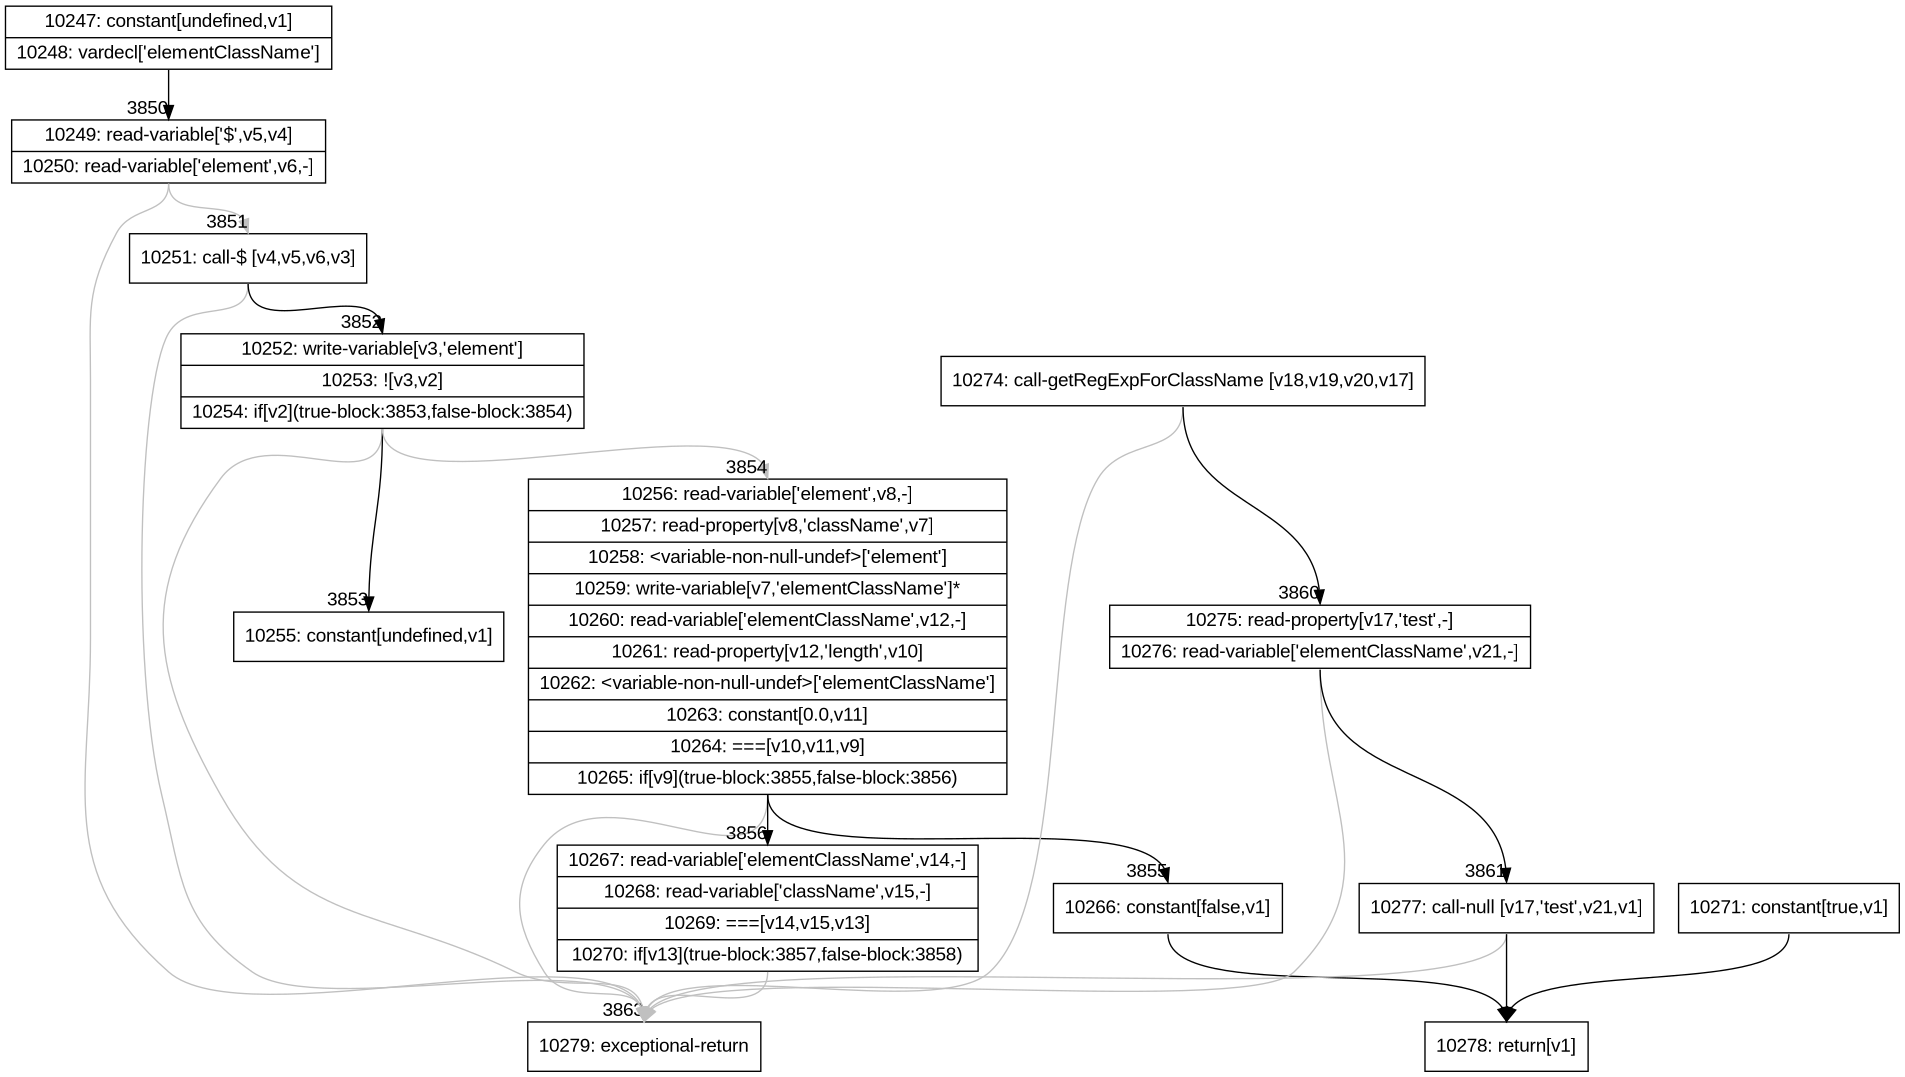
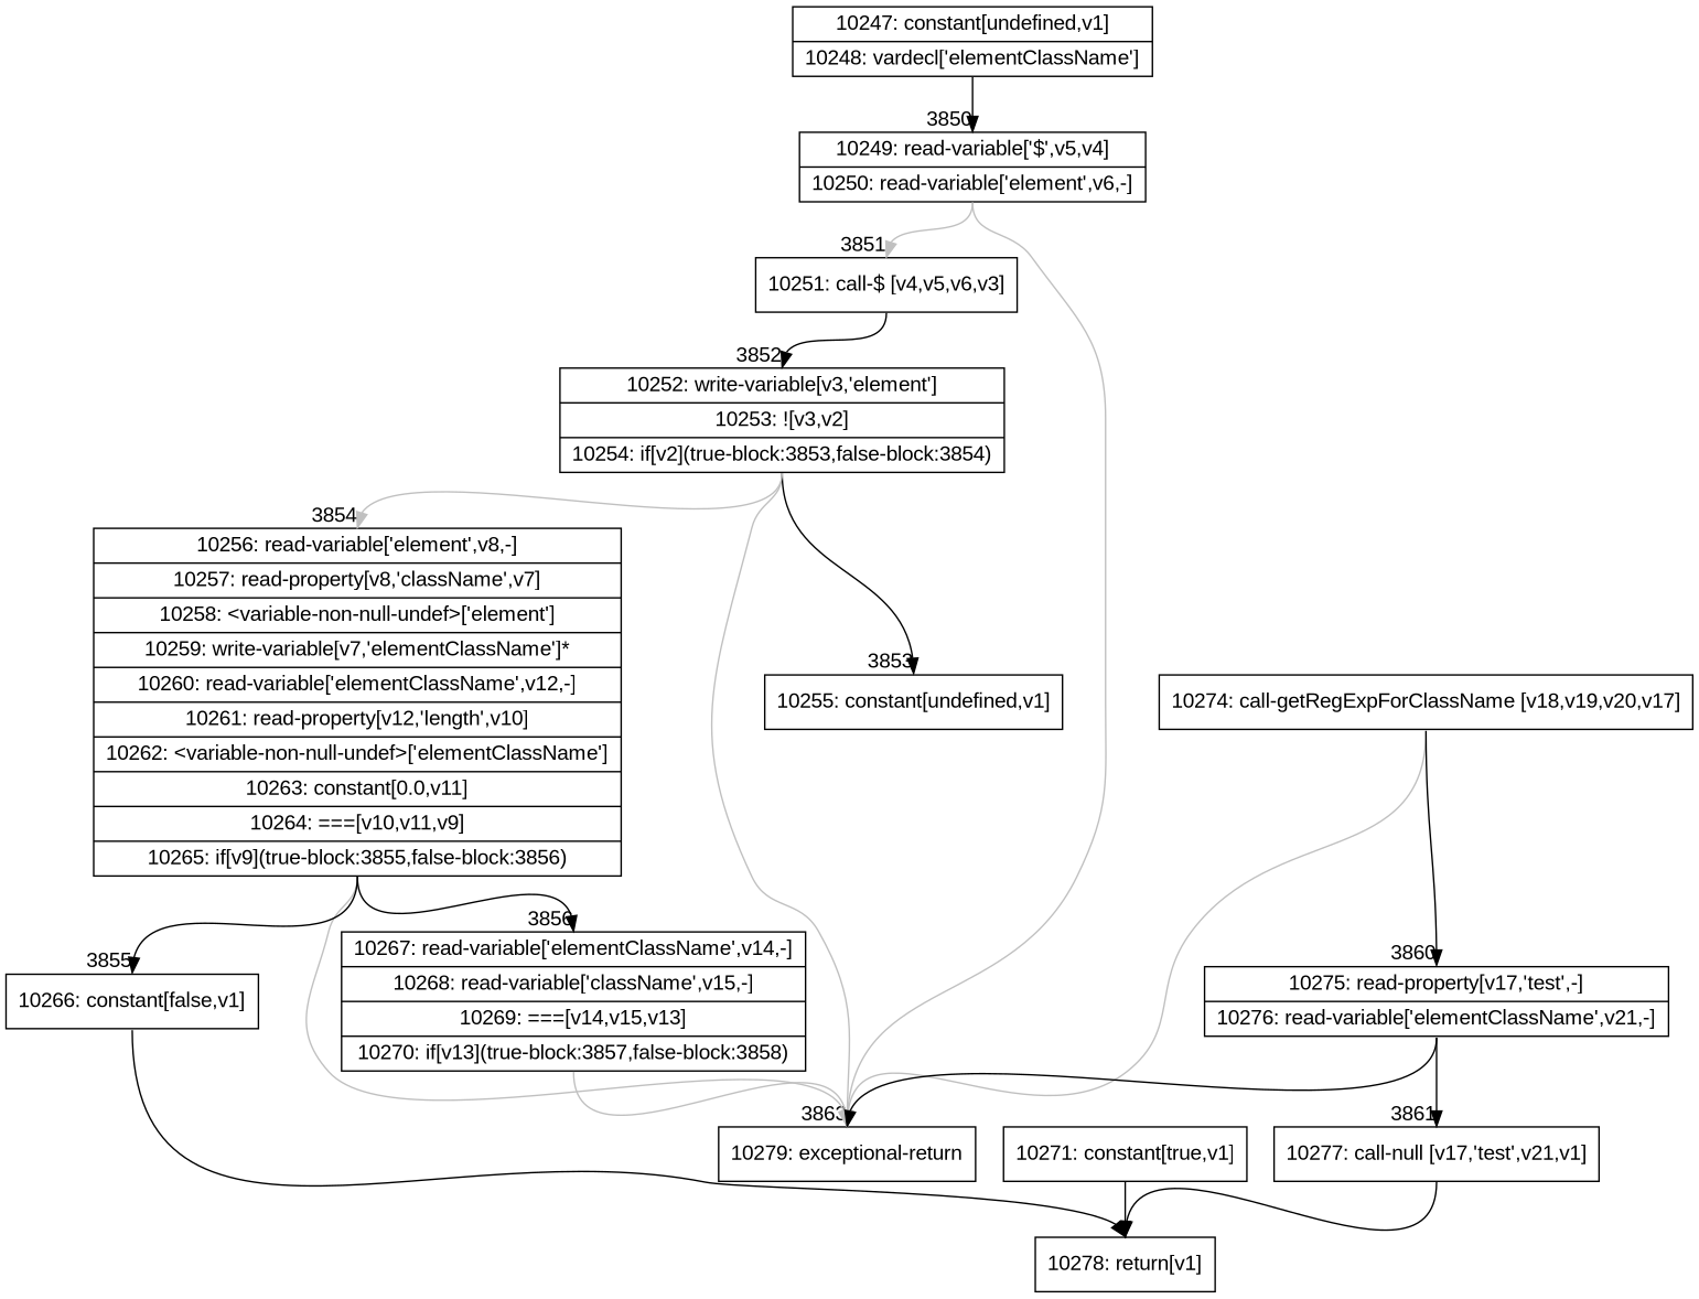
  digraph {
    fontname="Liberation Sans"
    rankdir=TD
    node [fontname="Liberation Sans" shape=record]
    edge [fontname="Liberation Sans" headport=n tailport=s]
    n1 [label="{10247: constant[undefined,v1]|10248: vardecl['elementClassName']}"]
    n2 [label="{10249: read-variable['$',v5,v4]|10250: read-variable['element',v6,-]}"]
    n3 [label="{10251: call-$ [v4,v5,v6,v3]}"]
    n4 [label="{10279: exceptional-return}"]
    n5 [label="{10252: write-variable[v3,'element']|10253: ![v3,v2]|10254: if[v2](true-block:3853,false-block:3854)}"]
    n6 [label="{10255: constant[undefined,v1]}"]
    n7 [label="{10256: read-variable['element',v8,-]|10257: read-property[v8,'className',v7]|10258: \<variable-non-null-undef\>['element']|10259: write-variable[v7,'elementClassName']*|10260: read-variable['elementClassName',v12,-]|10261: read-property[v12,'length',v10]|10262: \<variable-non-null-undef\>['elementClassName']|10263: constant[0.0,v11]|10264: ===[v10,v11,v9]|10265: if[v9](true-block:3855,false-block:3856)}"]
    n8 [label="{10266: constant[false,v1]}"]
    n9 [label="{10267: read-variable['elementClassName',v14,-]|10268: read-variable['className',v15,-]|10269: ===[v14,v15,v13]|10270: if[v13](true-block:3857,false-block:3858)}"]
    n10 [label="{10278: return[v1]}"]
    n11 [label="{10271: constant[true,v1]}"]
    n12 [label="{10274: call-getRegExpForClassName [v18,v19,v20,v17]}"]
    n13 [label="{10275: read-property[v17,'test',-]|10276: read-variable['elementClassName',v21,-]}"]
    n14 [label="{10277: call-null [v17,'test',v21,v1]}"]
    n1 -> n2 [headlabel="      3850"]
    n2 -> n3 [color=gray headlabel="      3851"]
    n2 -> n4 [color=gray headlabel="      3863"]
-   n3 -> n4 [color=gray]
    n3 -> n5 [headlabel="      3852"]
    n5 -> n4 [color=gray]
    n5 -> n6 [headlabel="      3853"]
    n5 -> n7 [color=gray headlabel="      3854"]
    n7 -> n4 [color=gray]
    n7 -> n8 [headlabel="      3855"]
    n7 -> n9 [headlabel="      3856"]
    n8 -> n10
    n9 -> n4 [color=gray]
    n11 -> n10
    n12 -> n4 [color=gray]
    n12 -> n13 [headlabel="      3860"]
-   n13 -> n4 [color=gray]
+   n13 -> n4 [color=black]
    n13 -> n14 [headlabel="      3861"]
-   n14 -> n4 [color=gray]
    n14 -> n10
  }
